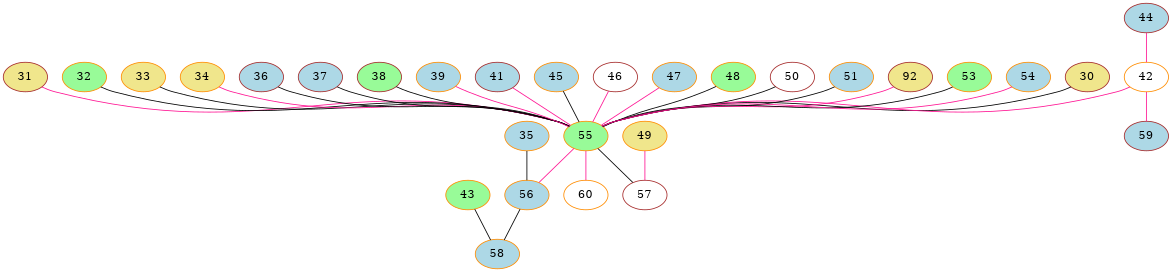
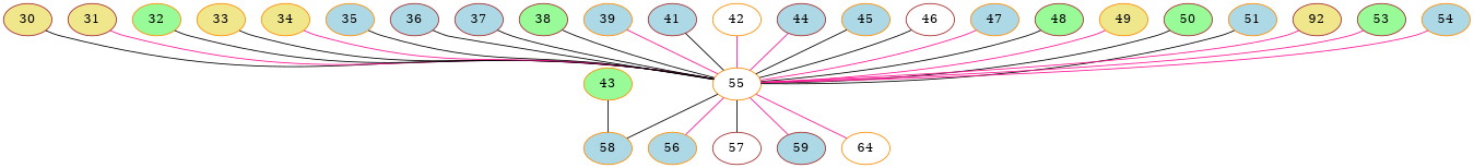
  graph {
    node [color=darkorange fillcolor=lightblue style=filled]
    edge [color=black]
-   55 [fillcolor=palegreen super="+40"]
+   55 [fillcolor=white super="+40"]
    56
    57 [color=brown fillcolor=white]
    58
    59 [color=brown super="+13+19"]
-   60 [fillcolor=white]
+   60 [fillcolor=white label=64]
    30 [color=brown fillcolor=khaki]
    31 [color=brown fillcolor=khaki]
    32 [fillcolor=palegreen]
    33 [fillcolor=khaki]
    34 [fillcolor=khaki]
    35
    36 [color=brown]
    37 [color=brown]
    38 [color=brown fillcolor=palegreen]
    39
    41 [color=brown]
    42 [fillcolor=white]
    43 [fillcolor=palegreen]
    44 [color=brown]
    45
    46 [color=brown fillcolor=white]
    47
-   48 [fillcolor=palegreen]
+   48 [color=brown fillcolor=palegreen]
    49 [fillcolor=khaki]
-   50 [color=brown fillcolor=white super="+12"]
+   50 [color=brown fillcolor=palegreen super="+12"]
    51
    n28 [color=brown fillcolor=khaki label=92]
-   53 [fillcolor=palegreen]
+   53 [color=brown fillcolor=palegreen]
    54
    55 -- 56 [color=deeppink]
    55 -- 57
-   56 -- 58
-   42 -- 59 [color=deeppink]
+   55 -- 58
+   55 -- 59 [color=deeppink]
    55 -- 60 [color=deeppink]
    30 -- 55
    31 -- 55 [color=deeppink]
    32 -- 55
    33 -- 55
    34 -- 55 [color=deeppink]
-   35 -- 56
+   35 -- 55
    36 -- 55
    37 -- 55
    38 -- 55
    39 -- 55 [color=deeppink]
-   41 -- 55 [color=deeppink]
+   41 -- 55
    42 -- 55 [color=deeppink]
    43 -- 58
-   44 -- 42 [color=deeppink]
+   44 -- 55 [color=deeppink]
    45 -- 55
-   46 -- 55 [color=deeppink]
+   46 -- 55
    47 -- 55 [color=deeppink]
    48 -- 55
-   49 -- 57 [color=deeppink]
+   49 -- 55 [color=deeppink]
    50 -- 55
    51 -- 55
    n28 -- 55 [color=deeppink]
-   53 -- 55
+   53 -- 55 [color=deeppink]
    54 -- 55 [color=deeppink]
  }
